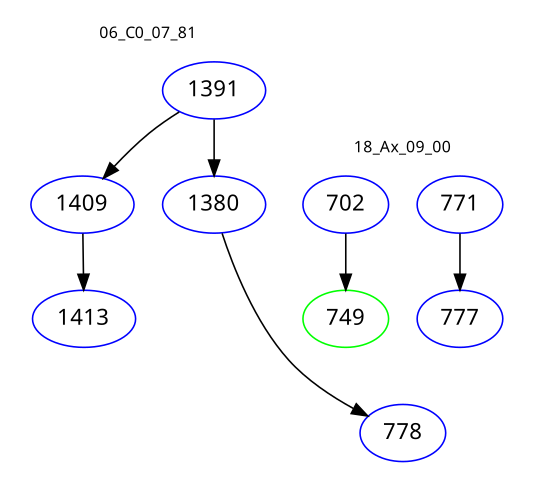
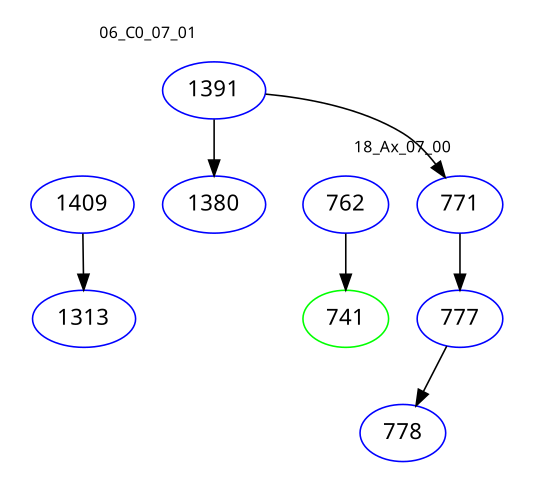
  digraph {
    fontname="Noto Sans"
    node [color=blue fontname="Noto Sans"]
    edge [color=black fontname="Noto Sans"]
    n1 [label=771]
-   n2 [label=702]
+   n2 [label=762]
    n3 [label=777]
-   n4 [color=green label=749]
+   n4 [color=green label=741]
    n5 [label=778]
    n6 [label=1391]
    n7 [label=1380]
    n8 [label=1409]
-   n9 [label=1413]
+   n9 [label=1313]
    subgraph cluster_1 {
      color=white
      fontsize=10
-     label="18_Ax_09_00"
+     label="18_Ax_07_00"
      n1
      n2
      n3
      n4
      n5
    }
    subgraph cluster_2 {
      color=white
      fontsize=10
-     label="06_C0_07_81"
+     label="06_C0_07_01"
      n6
      n7
      n8
      n9
    }
    n1 -> n3
    n2 -> n4
-   n7 -> n5
+   n3 -> n5
    n6 -> n7
-   n6 -> n8
+   n6 -> n1
    n8 -> n9
  }
